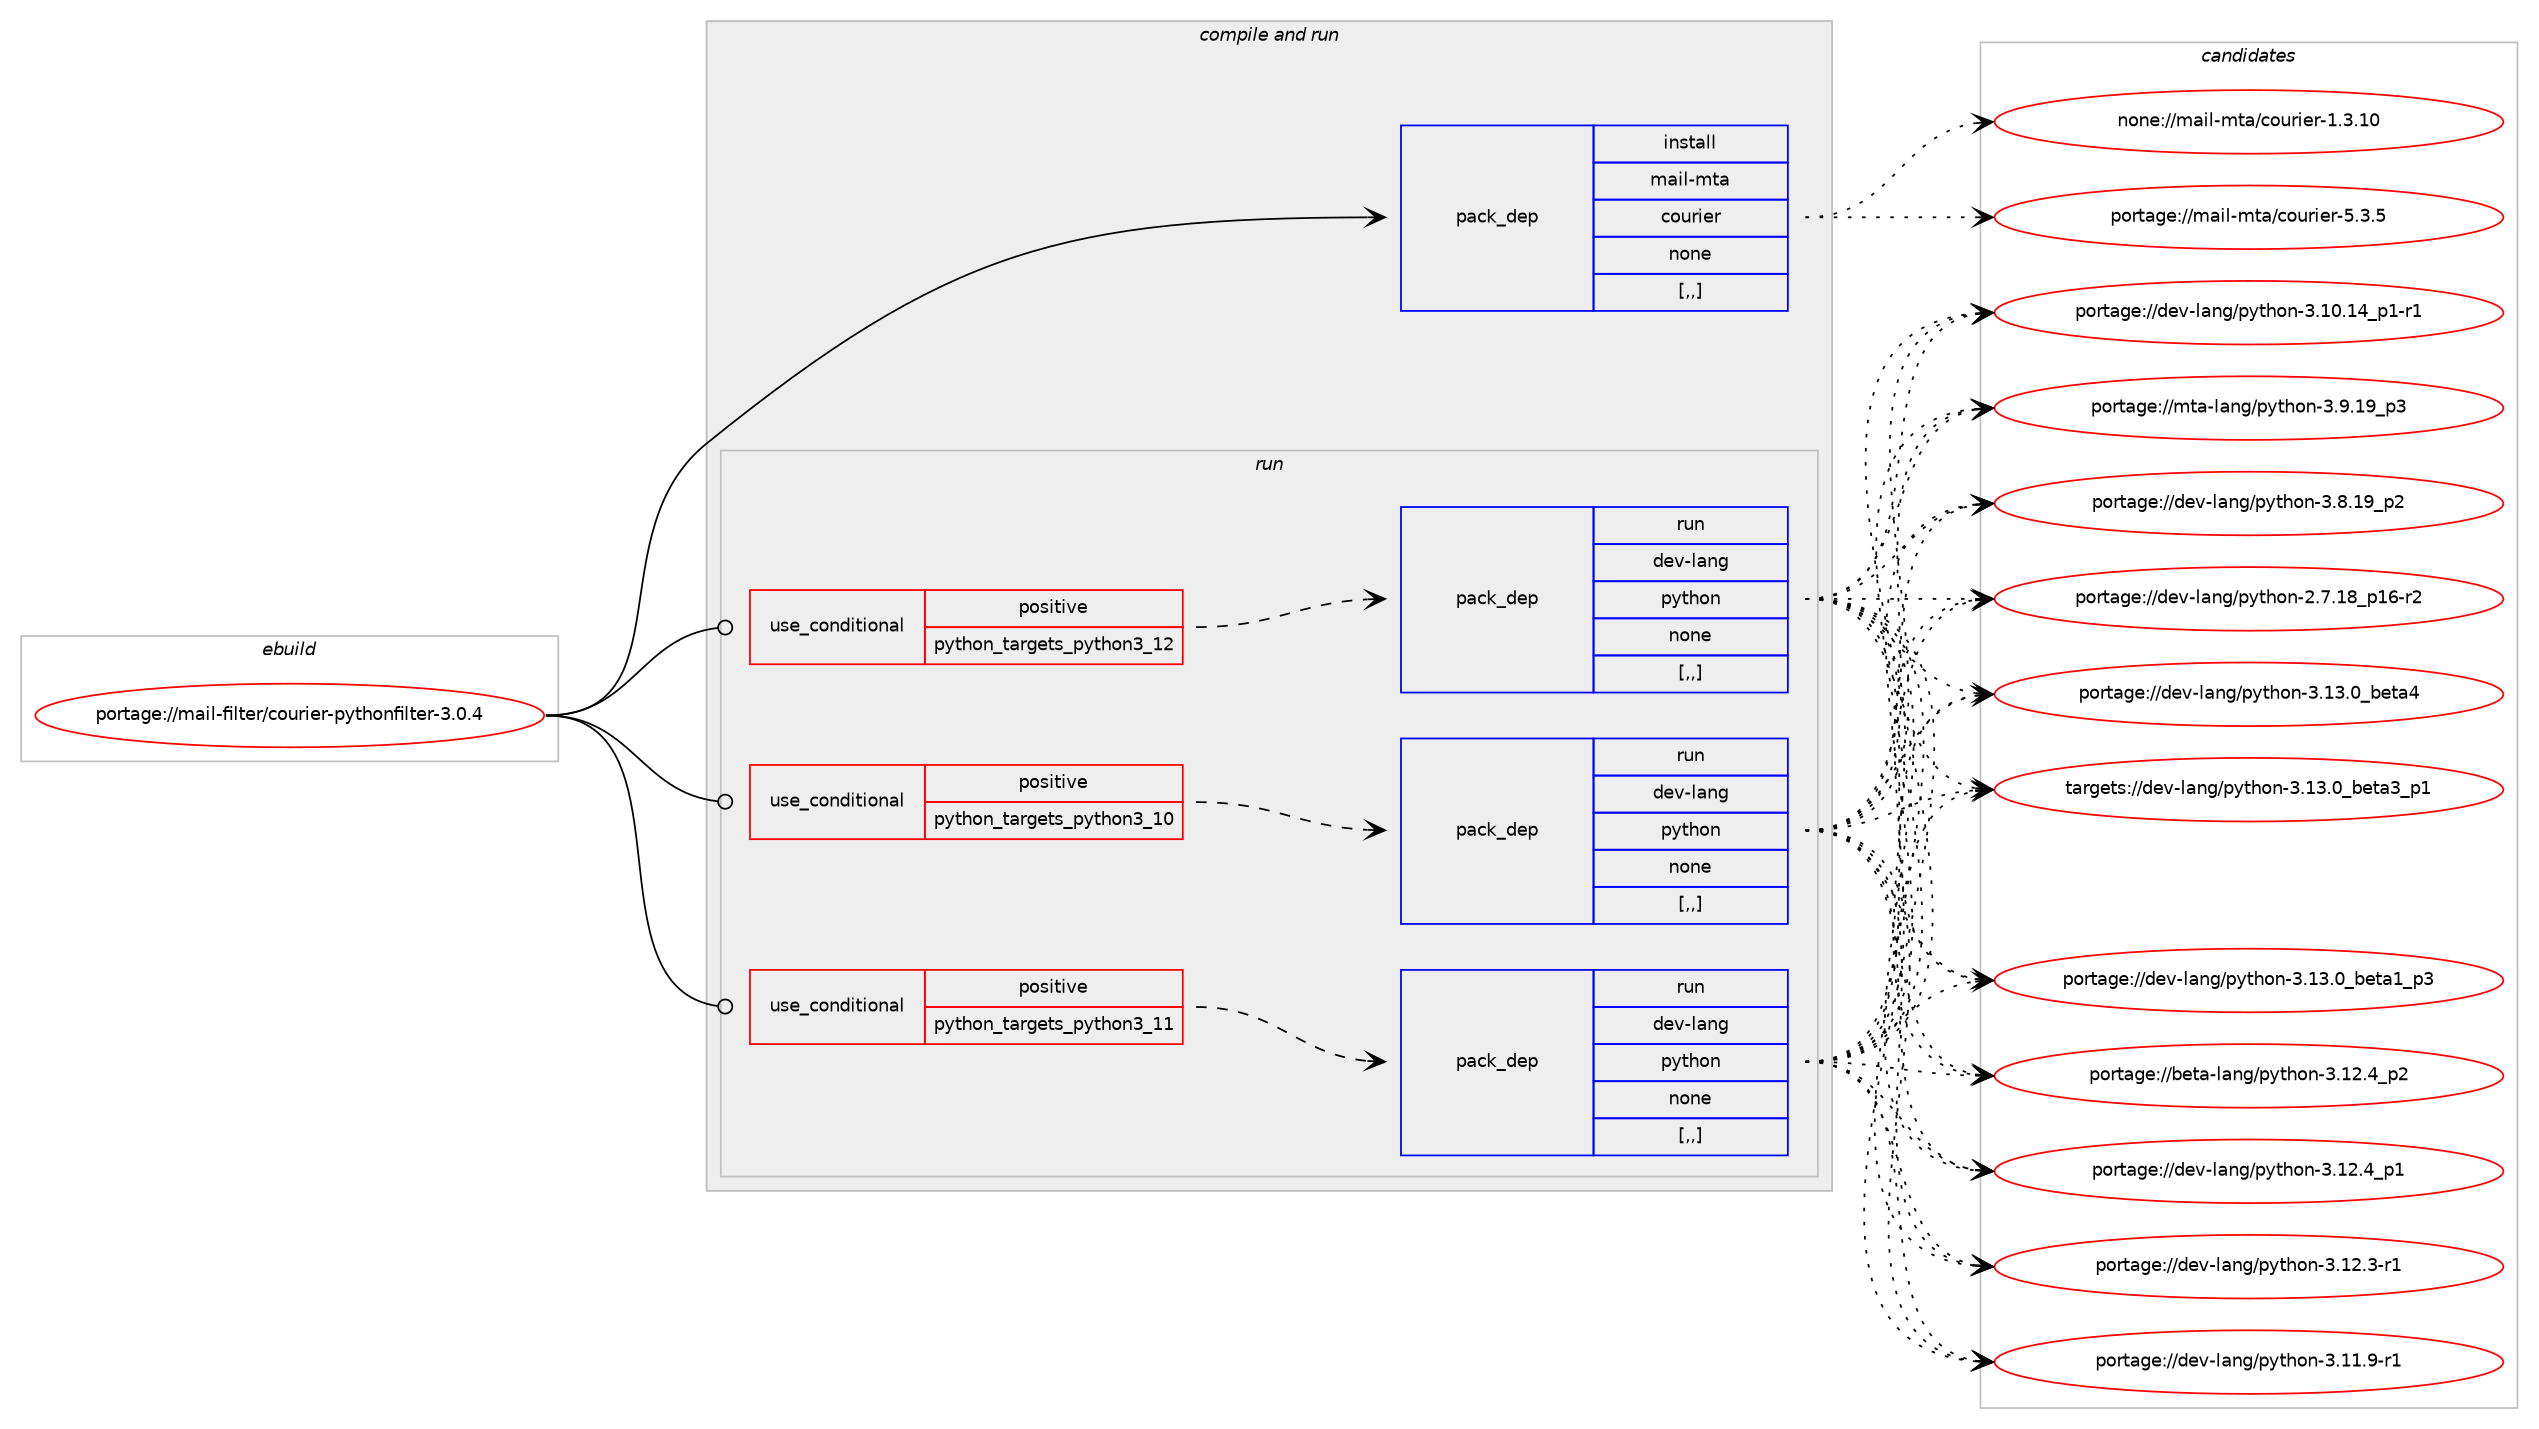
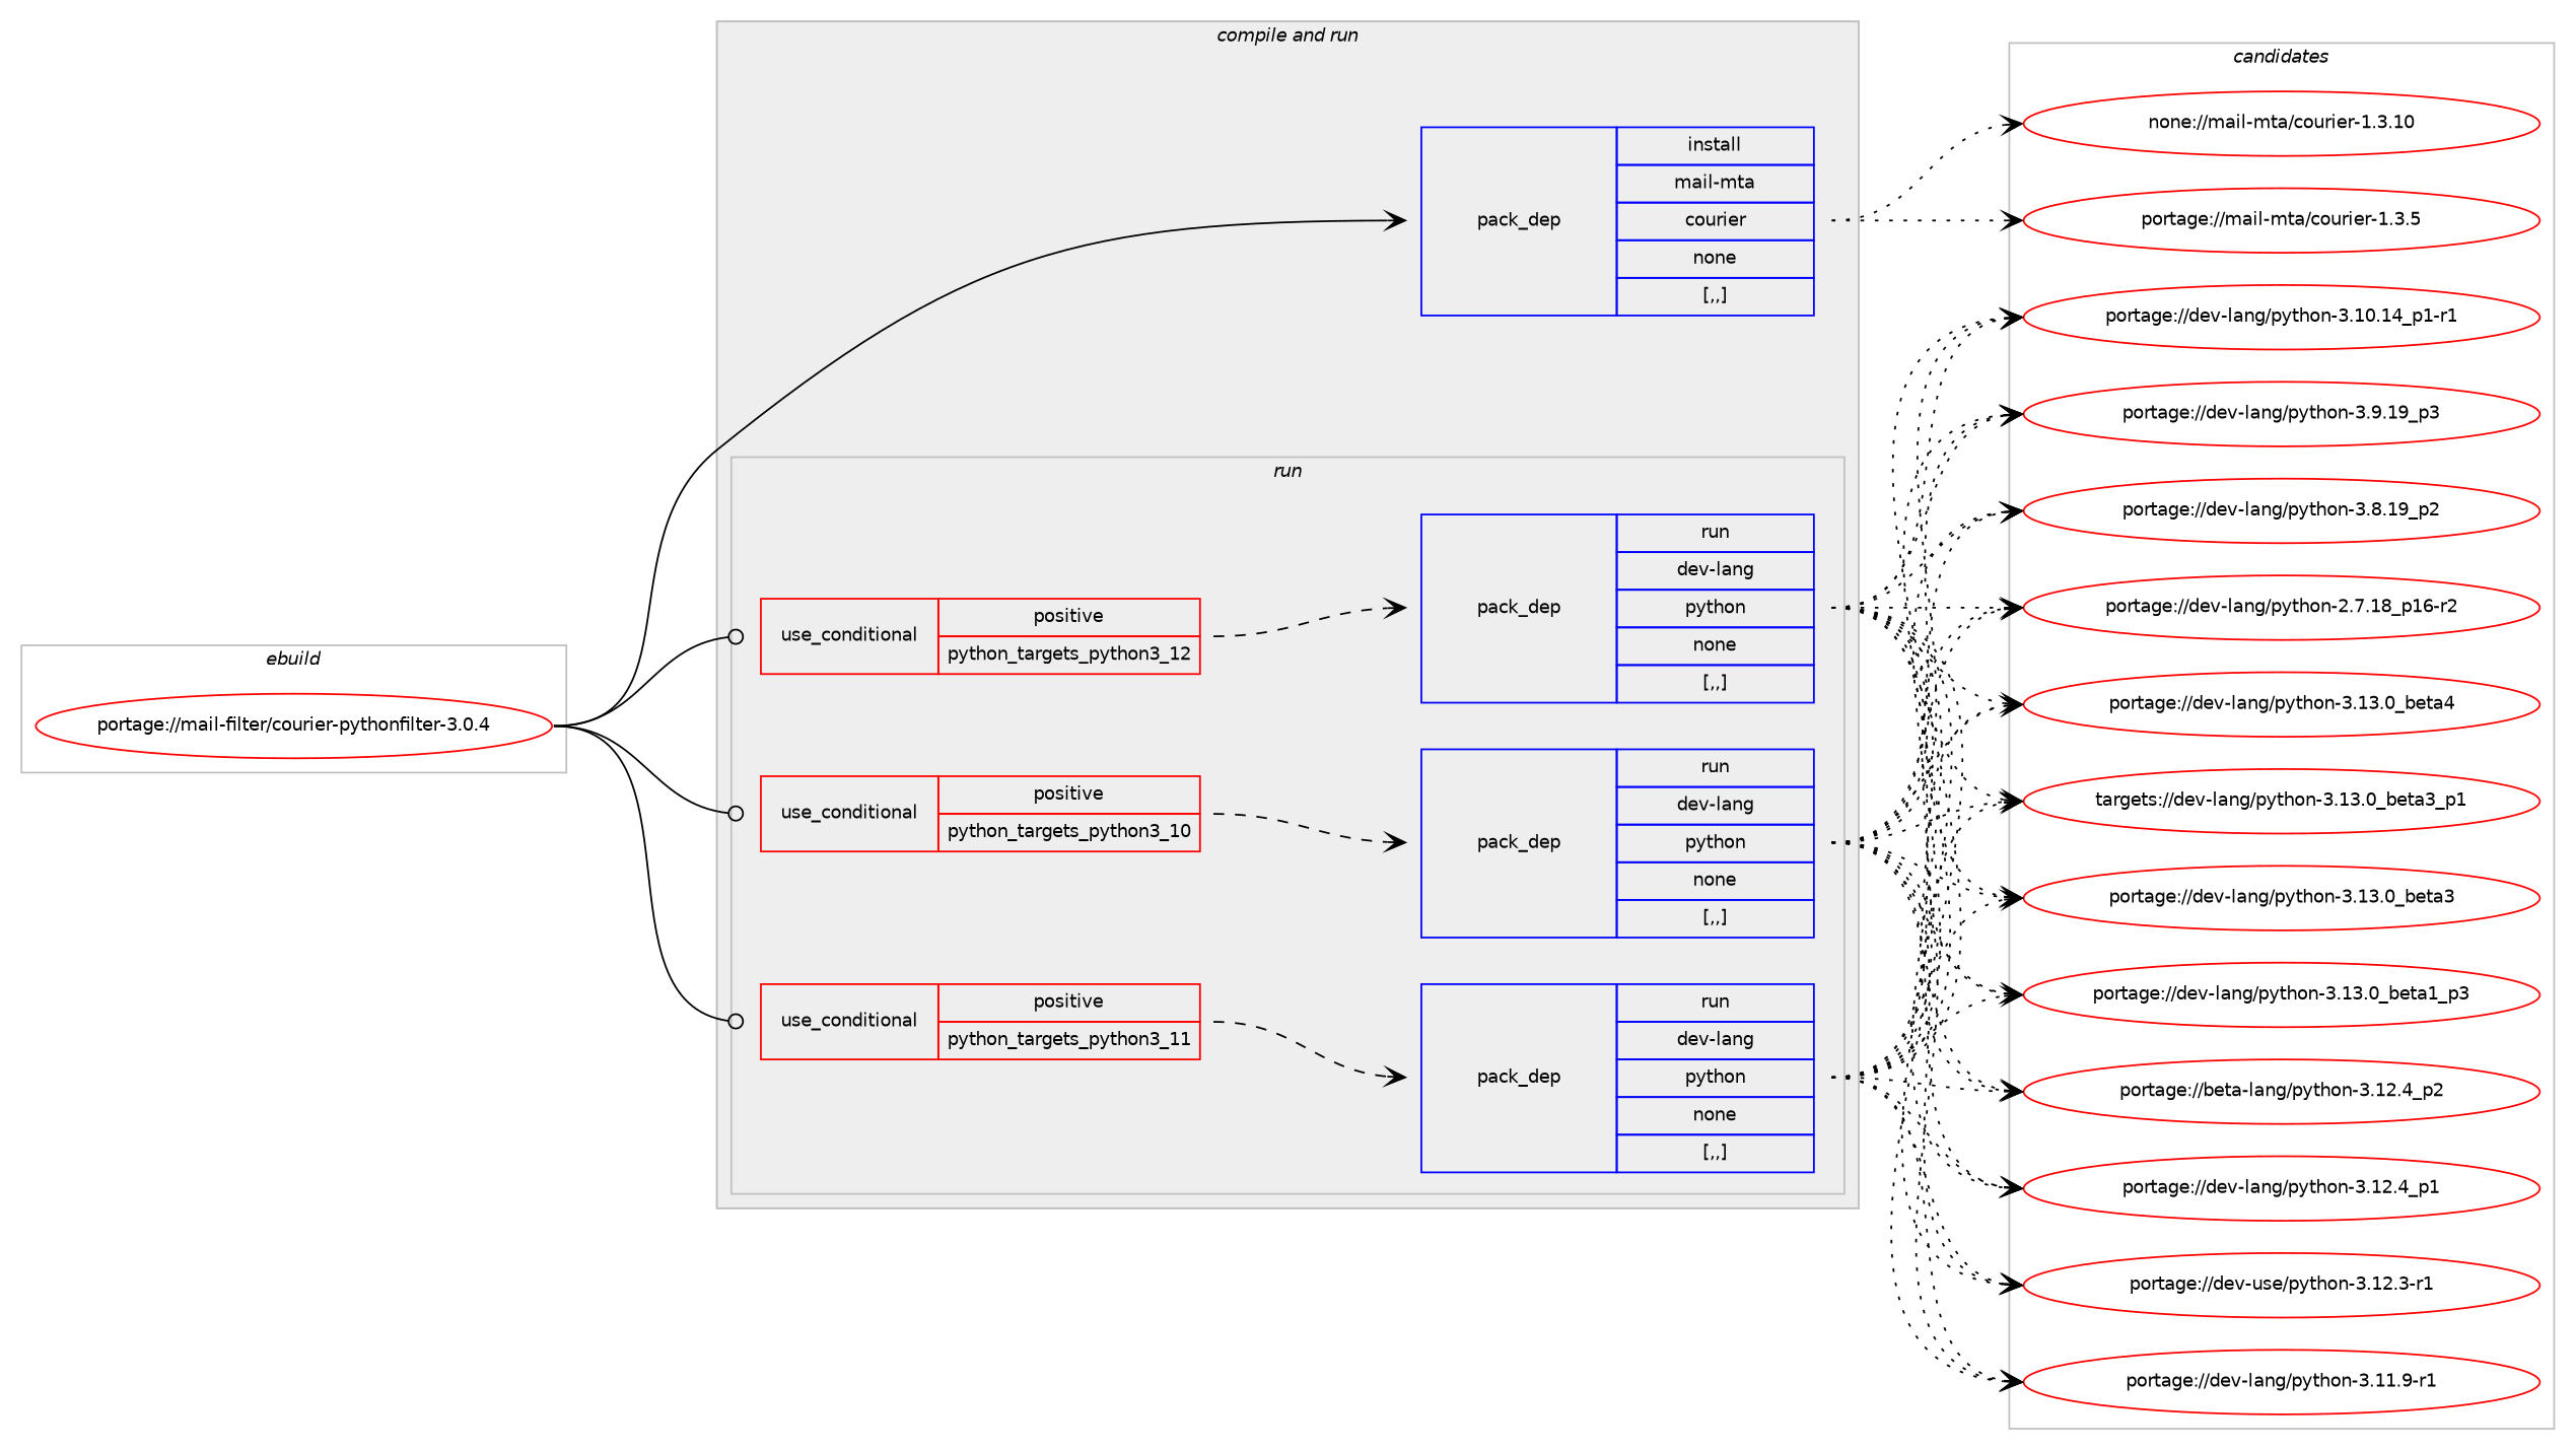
  digraph {
    compound=true
    concentrate=true
    fontname=Helvetica
    fontsize=10
    newrank=true
    rankdir=LR
    ranksep=1.5
    node [color=red fontname=Helvetica fontsize=10]
    edge [arrowhead=vee headport=w style=dotted tailport=e weight=100]
    n1 [label="portage://mail-filter/courier-pythonfilter-3.0.4" width=4]
    n2 [color=blue label=<<TABLE BORDER="0" CELLBORDER="1" CELLSPACING="0" CELLPADDING="4" WIDTH="220"><TR><TD ROWSPAN="6" CELLPADDING="30">pack_dep</TD></TR><TR><TD WIDTH="110">install</TD></TR><TR><TD>mail-mta</TD></TR><TR><TD>courier</TD></TR><TR><TD>none</TD></TR><TR><TD>[,,]</TD></TR></TABLE>> shape=none]
    n3 [color=blue label=<<TABLE BORDER="0" CELLBORDER="1" CELLSPACING="0" CELLPADDING="4" WIDTH="220"><TR><TD ROWSPAN="6" CELLPADDING="30">pack_dep</TD></TR><TR><TD WIDTH="110">run</TD></TR><TR><TD>dev-lang</TD></TR><TR><TD>python</TD></TR><TR><TD>none</TD></TR><TR><TD>[,,]</TD></TR></TABLE>> shape=none]
    n4 [label=<<TABLE BORDER="0" CELLBORDER="1" CELLSPACING="0" CELLPADDING="4"><TR><TD ROWSPAN="3" CELLPADDING="10">use_conditional</TD></TR><TR><TD>positive</TD></TR><TR><TD>python_targets_python3_10</TD></TR></TABLE>> shape=none]
    n5 [color=blue label=<<TABLE BORDER="0" CELLBORDER="1" CELLSPACING="0" CELLPADDING="4" WIDTH="220"><TR><TD ROWSPAN="6" CELLPADDING="30">pack_dep</TD></TR><TR><TD WIDTH="110">run</TD></TR><TR><TD>dev-lang</TD></TR><TR><TD>python</TD></TR><TR><TD>none</TD></TR><TR><TD>[,,]</TD></TR></TABLE>> shape=none]
    n6 [label=<<TABLE BORDER="0" CELLBORDER="1" CELLSPACING="0" CELLPADDING="4"><TR><TD ROWSPAN="3" CELLPADDING="10">use_conditional</TD></TR><TR><TD>positive</TD></TR><TR><TD>python_targets_python3_11</TD></TR></TABLE>> shape=none]
    n7 [color=blue label=<<TABLE BORDER="0" CELLBORDER="1" CELLSPACING="0" CELLPADDING="4" WIDTH="220"><TR><TD ROWSPAN="6" CELLPADDING="30">pack_dep</TD></TR><TR><TD WIDTH="110">run</TD></TR><TR><TD>dev-lang</TD></TR><TR><TD>python</TD></TR><TR><TD>none</TD></TR><TR><TD>[,,]</TD></TR></TABLE>> shape=none]
    n8 [label=<<TABLE BORDER="0" CELLBORDER="1" CELLSPACING="0" CELLPADDING="4"><TR><TD ROWSPAN="3" CELLPADDING="10">use_conditional</TD></TR><TR><TD>positive</TD></TR><TR><TD>python_targets_python3_12</TD></TR></TABLE>> shape=none]
    n9 [label="none://mail-mta/courier-1.3.10" width=4]
-   n10 [label="portage://mail-mta/courier-5.3.5" width=4]
+   n10 [label="portage://mail-mta/courier-1.3.5" width=4]
    n11 [label="portage://dev-lang/python-3.13.0_beta4" width=4]
    n12 [label="targets://dev-lang/python-3.13.0_beta3_p1" width=4]
+   n13 [label="portage://dev-lang/python-3.13.0_beta3" width=4]
    n14 [label="portage://dev-lang/python-3.13.0_beta1_p3" width=4]
    n15 [label="portage://beta-lang/python-3.12.4_p2" width=4]
    n16 [label="portage://dev-lang/python-3.12.4_p1" width=4]
-   n17 [label="portage://dev-lang/python-3.12.3-r1" width=4]
+   n17 [label="portage://dev-use/python-3.12.3-r1" width=4]
    n18 [label="portage://dev-lang/python-3.11.9-r1" width=4]
    n19 [label="portage://dev-lang/python-3.10.14_p1-r1" width=4]
-   n20 [label="portage://mta-lang/python-3.9.19_p3" width=4]
+   n20 [label="portage://dev-lang/python-3.9.19_p3" width=4]
    n21 [label="portage://dev-lang/python-3.8.19_p2" width=4]
    n22 [label="portage://dev-lang/python-2.7.18_p16-r2" width=4]
    subgraph cluster_1 {
      color=gray
      label=<<i>ebuild</i>>
      n1
    }
    subgraph cluster_2 {
      color=gray
      label=<<i>dependencies</i>>
      subgraph cluster_3 {
        color=gray
        fillcolor="#eeeeee"
        label=<<i>compile</i>>
        style=filled
        subgraph sub_4 {
          color=gray
          fillcolor="#eeeeee"
          label=<<i>compile</i>>
          style=filled
          n2
        }
      }
      subgraph cluster_5 {
        color=gray
        fillcolor="#eeeeee"
        label=<<i>compile and run</i>>
        style=filled
      }
      subgraph cluster_6 {
        color=gray
        fillcolor="#eeeeee"
        label=<<i>run</i>>
        style=filled
        subgraph sub_7 {
          color=gray
          fillcolor="#eeeeee"
          label=<<i>run</i>>
          style=filled
          n4
          subgraph sub_8 {
            color=gray
            fillcolor="#eeeeee"
            label=<<i>run</i>>
            style=filled
            n3
          }
        }
        subgraph sub_9 {
          color=gray
          fillcolor="#eeeeee"
          label=<<i>run</i>>
          style=filled
          n6
          subgraph sub_10 {
            color=gray
            fillcolor="#eeeeee"
            label=<<i>run</i>>
            style=filled
            n5
          }
        }
        subgraph sub_11 {
          color=gray
          fillcolor="#eeeeee"
          label=<<i>run</i>>
          style=filled
          n8
          subgraph sub_12 {
            color=gray
            fillcolor="#eeeeee"
            label=<<i>run</i>>
            style=filled
            n7
          }
        }
      }
    }
    subgraph cluster_13 {
      color=gray
      label=<<i>candidates</i>>
      rank=same
      subgraph sub_14 {
        color=black
        label=<<i>candidates</i>>
        nodesep=1
        rank=same
        n9
        n10
      }
      subgraph sub_15 {
        color=black
        label=<<i>candidates</i>>
        nodesep=1
        rank=same
        n11
        n12
+       n13
        n14
        n15
        n16
        n17
        n18
        n19
        n20
        n21
        n22
      }
      subgraph sub_16 {
        color=black
        label=<<i>candidates</i>>
        nodesep=1
        rank=same
        n11
        n12
+       n13
        n14
        n15
        n16
        n17
        n18
        n19
        n20
        n21
        n22
      }
      subgraph sub_17 {
        color=black
        label=<<i>candidates</i>>
        nodesep=1
        rank=same
        n11
        n12
+       n13
        n14
        n15
        n16
        n17
        n18
        n19
        n20
        n21
        n22
      }
    }
    n1 -> n2 [style=solid weight=20]
    n1 -> n4 [arrowhead=odot style=solid weight=20]
    n1 -> n6 [arrowhead=odot style=solid weight=20]
    n1 -> n8 [arrowhead=odot style=solid weight=20]
    n2 -> n9
    n2 -> n10
    n3 -> n11
    n3 -> n12
+   n3 -> n13
    n3 -> n14
    n3 -> n15
    n3 -> n16
    n3 -> n17
    n3 -> n18
    n3 -> n19
    n3 -> n20
    n3 -> n21
    n3 -> n22
    n4 -> n3 [style=dashed weight=20]
    n5 -> n11
    n5 -> n12
+   n5 -> n13
    n5 -> n14
    n5 -> n15
    n5 -> n16
    n5 -> n17
    n5 -> n18
    n5 -> n19
    n5 -> n20
    n5 -> n21
    n5 -> n22
    n6 -> n5 [style=dashed weight=20]
    n7 -> n11
    n7 -> n12
+   n7 -> n13
    n7 -> n14
    n7 -> n15
    n7 -> n16
    n7 -> n17
    n7 -> n18
    n7 -> n19
    n7 -> n20
    n7 -> n21
    n7 -> n22
    n8 -> n7 [style=dashed weight=20]
  }
